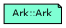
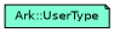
  digraph {
    rankdir=TB
-   n1 [color=black fillcolor=aquamarine fontname=Helvetica fontsize=10 height=0.2 label="Ark::Ark" shape=note style=filled width=0.4]
+   n1 [color=black fillcolor=aquamarine fontname=Helvetica fontsize=10 height=0.2 label="Ark::UserType" shape=note style=filled width=0.4]
  }
